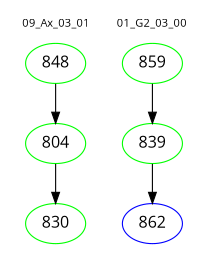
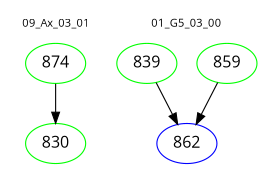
  digraph {
    fontname="Open Sans"
    node [color=green fontname="Open Sans"]
    edge [color=black fontname="Open Sans"]
-   n1 [label=848]
-   n2 [label=804]
+   n2 [label=874]
    n3 [label=830]
    n4 [label=859]
    n5 [label=839]
    n6 [color=blue label=862]
    subgraph cluster_1 {
      color=white
      fontsize=10
      label="09_Ax_03_01"
-     n1
      n2
      n3
    }
    subgraph cluster_2 {
      color=white
      fontsize=10
-     label="01_G2_03_00"
+     label="01_G5_03_00"
      n4
      n5
      n6
    }
-   n1 -> n2
    n2 -> n3
-   n4 -> n5
+   n4 -> n6
    n5 -> n6
  }
